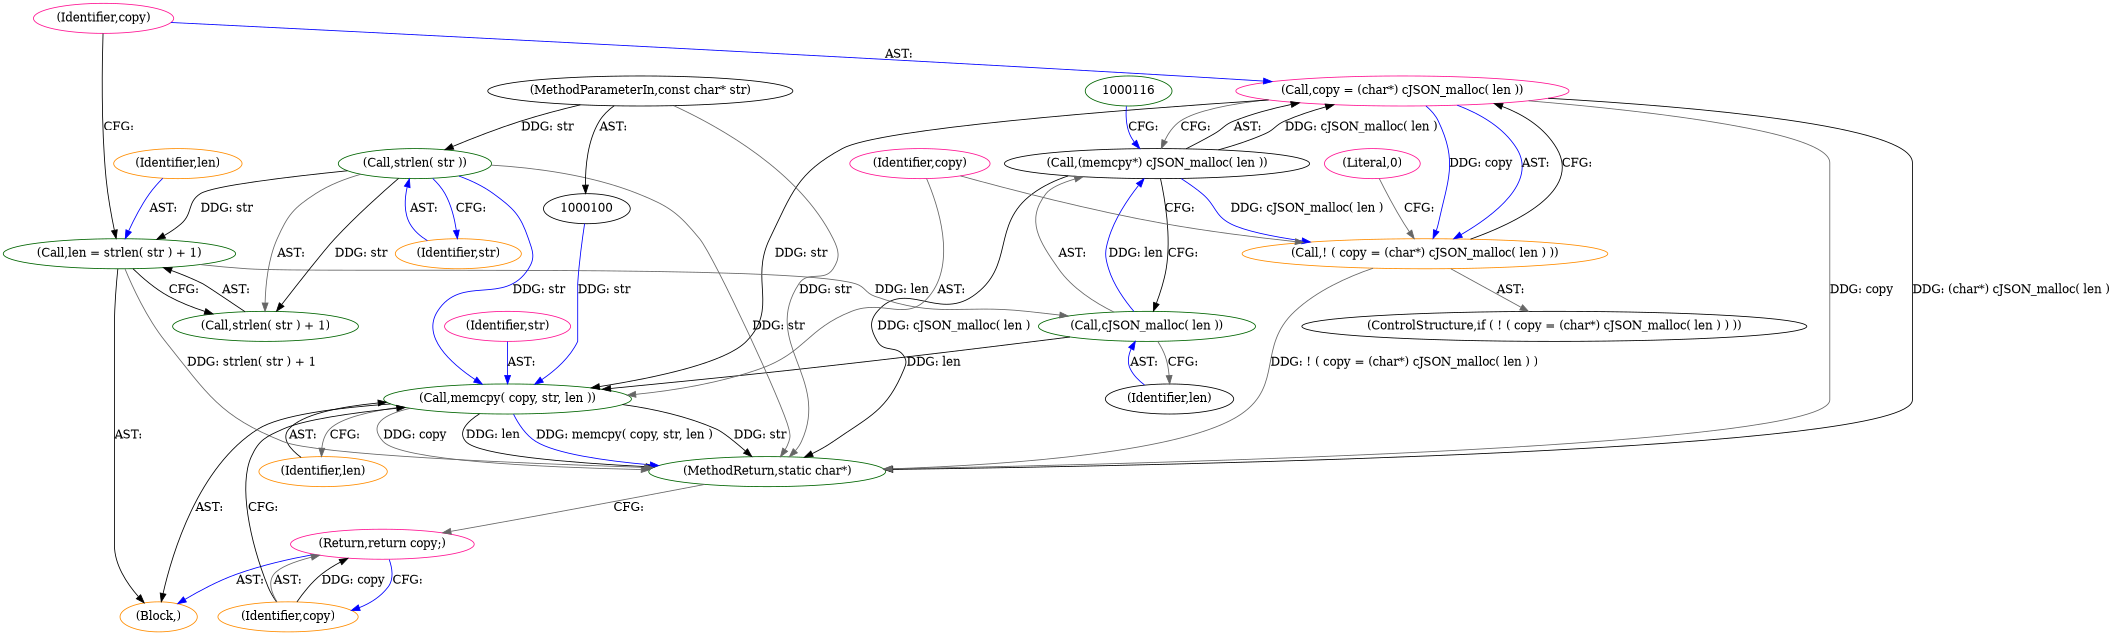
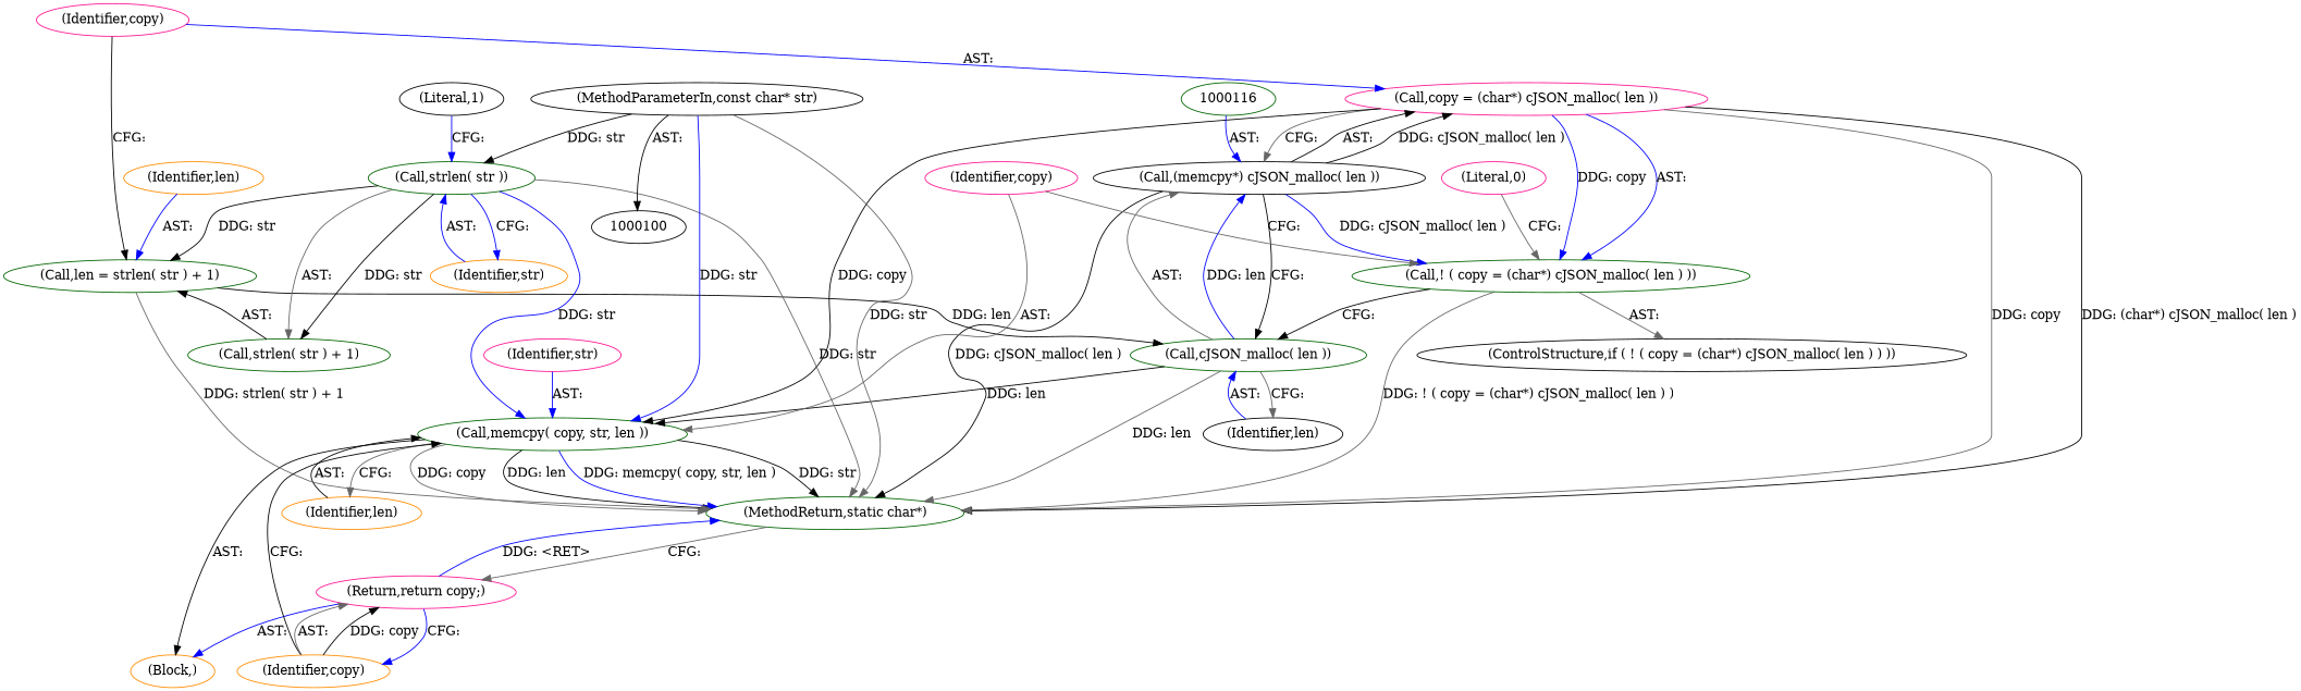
  digraph {
    node [color=darkgreen]
    edge [color=black]
    n1 [color=deeppink label="(Call,copy = (char*) cJSON_malloc( len ))"]
    n2 [color=black label="(Call,(memcpy*) cJSON_malloc( len ))"]
-   n3 [color=darkorange label="(Call,! ( copy = (char*) cJSON_malloc( len ) ))"]
+   n3 [label="(Call,! ( copy = (char*) cJSON_malloc( len ) ))"]
    n4 [label="(Call,memcpy( copy, str, len ))"]
    n5 [label="(MethodReturn,static char*)"]
    n6 [label="(Call,cJSON_malloc( len ))"]
    n7 [color=black label="(ControlStructure,if ( ! ( copy = (char*) cJSON_malloc( len ) ) ))"]
    n8 [color=darkorange label="(Block,)"]
    n9 [color=darkorange label="(Identifier,len)"]
    n10 [color=deeppink label="(Return,return copy;)"]
    n11 [color=black label="(Identifier,len)"]
    n12 [label="(Call,len = strlen( str ) + 1)"]
    n13 [label="(Call,strlen( str ) + 1)"]
    n14 [label="(Call,strlen( str ))"]
    n15 [color=darkorange label="(Identifier,str)"]
    n16 [color=black label="(MethodParameterIn,const char* str)"]
    1000100 [color=black]
    n18 [color=darkorange label="(Identifier,copy)"]
    n19 [color=deeppink label="(Identifier,str)"]
    n20 [color=deeppink label="(Identifier,copy)"]
    n21 [color=deeppink label="(Identifier,copy)"]
    n22 [color=darkorange label="(Identifier,len)"]
    n23 [color=deeppink label="(Literal,0)"]
+   n24 [color=black label="(Literal,1)"]
    1000116
    n1 -> n2 [color=gray40 label="CFG: "]
    n1 -> n3 [color=blue label="AST: "]
    n1 -> n3 [color=blue label="DDG: copy"]
-   n1 -> n4 [label="DDG: str"]
+   n1 -> n4 [label="DDG: copy"]
    n1 -> n5 [color=gray40 label="DDG: copy"]
    n1 -> n5 [label="DDG: (char*) cJSON_malloc( len )"]
    n2 -> n1 [label="AST: "]
    n2 -> n1 [label="DDG: cJSON_malloc( len )"]
    n2 -> n3 [color=blue label="DDG: cJSON_malloc( len )"]
    n2 -> n5 [label="DDG: cJSON_malloc( len )"]
    n2 -> n6 [label="CFG: "]
-   n3 -> n1 [label="CFG: "]
+   n3 -> n6 [label="CFG: "]
    n3 -> n5 [color=gray40 label="DDG: ! ( copy = (char*) cJSON_malloc( len ) )"]
    n3 -> n7 [color=gray40 label="AST: "]
    n4 -> n5 [label="DDG: str"]
    n4 -> n5 [color=gray40 label="DDG: copy"]
    n4 -> n5 [label="DDG: len"]
    n4 -> n5 [color=blue label="DDG: memcpy( copy, str, len )"]
    n4 -> n8 [label="AST: "]
    n4 -> n9 [color=gray40 label="CFG: "]
    n5 -> n10 [color=gray40 label="CFG: "]
    n6 -> n2 [color=gray40 label="AST: "]
    n6 -> n2 [color=blue label="DDG: len"]
    n6 -> n4 [label="DDG: len"]
+   n6 -> n5 [color=gray40 label="DDG: len"]
    n6 -> n11 [color=gray40 label="CFG: "]
    n9 -> n4 [label="AST: "]
+   n10 -> n5 [color=blue label="DDG: <RET>"]
    n10 -> n8 [color=blue label="AST: "]
    n10 -> n18 [color=blue label="CFG: "]
    n11 -> n6 [color=blue label="AST: "]
    n12 -> n5 [color=gray40 label="DDG: strlen( str ) + 1"]
-   n12 -> n6 [color=gray40 label="DDG: len"]
-   n12 -> n8 [label="AST: "]
-   n12 -> n13 [label="CFG: "]
+   n12 -> n6 [label="DDG: len"]
    n13 -> n12 [label="AST: "]
    n14 -> n4 [color=blue label="DDG: str"]
    n14 -> n5 [color=gray40 label="DDG: str"]
    n14 -> n12 [label="DDG: str"]
    n14 -> n13 [color=gray40 label="AST: "]
    n14 -> n13 [label="DDG: str"]
    n14 -> n15 [color=blue label="CFG: "]
    n15 -> n14 [color=blue label="AST: "]
-   1000100 -> n4 [color=blue label="DDG: str"]
+   n16 -> n4 [color=blue label="DDG: str"]
    n16 -> n5 [color=gray40 label="DDG: str"]
    n16 -> n14 [label="DDG: str"]
    n16 -> 1000100 [label="AST: "]
    n18 -> n4 [label="CFG: "]
    n18 -> n10 [color=gray40 label="AST: "]
    n18 -> n10 [label="DDG: copy"]
    n19 -> n4 [color=blue label="AST: "]
    n20 -> n3 [color=gray40 label="CFG: "]
    n20 -> n4 [color=gray40 label="AST: "]
    n21 -> n1 [color=blue label="AST: "]
    n21 -> n12 [label="CFG: "]
    n22 -> n12 [color=blue label="AST: "]
    n23 -> n3 [color=gray40 label="CFG: "]
-   1000116 -> n2 [color=blue label="CFG: "]
+   n24 -> n14 [color=blue label="CFG: "]
+   1000116 -> n2 [color=blue label="AST: "]
  }
